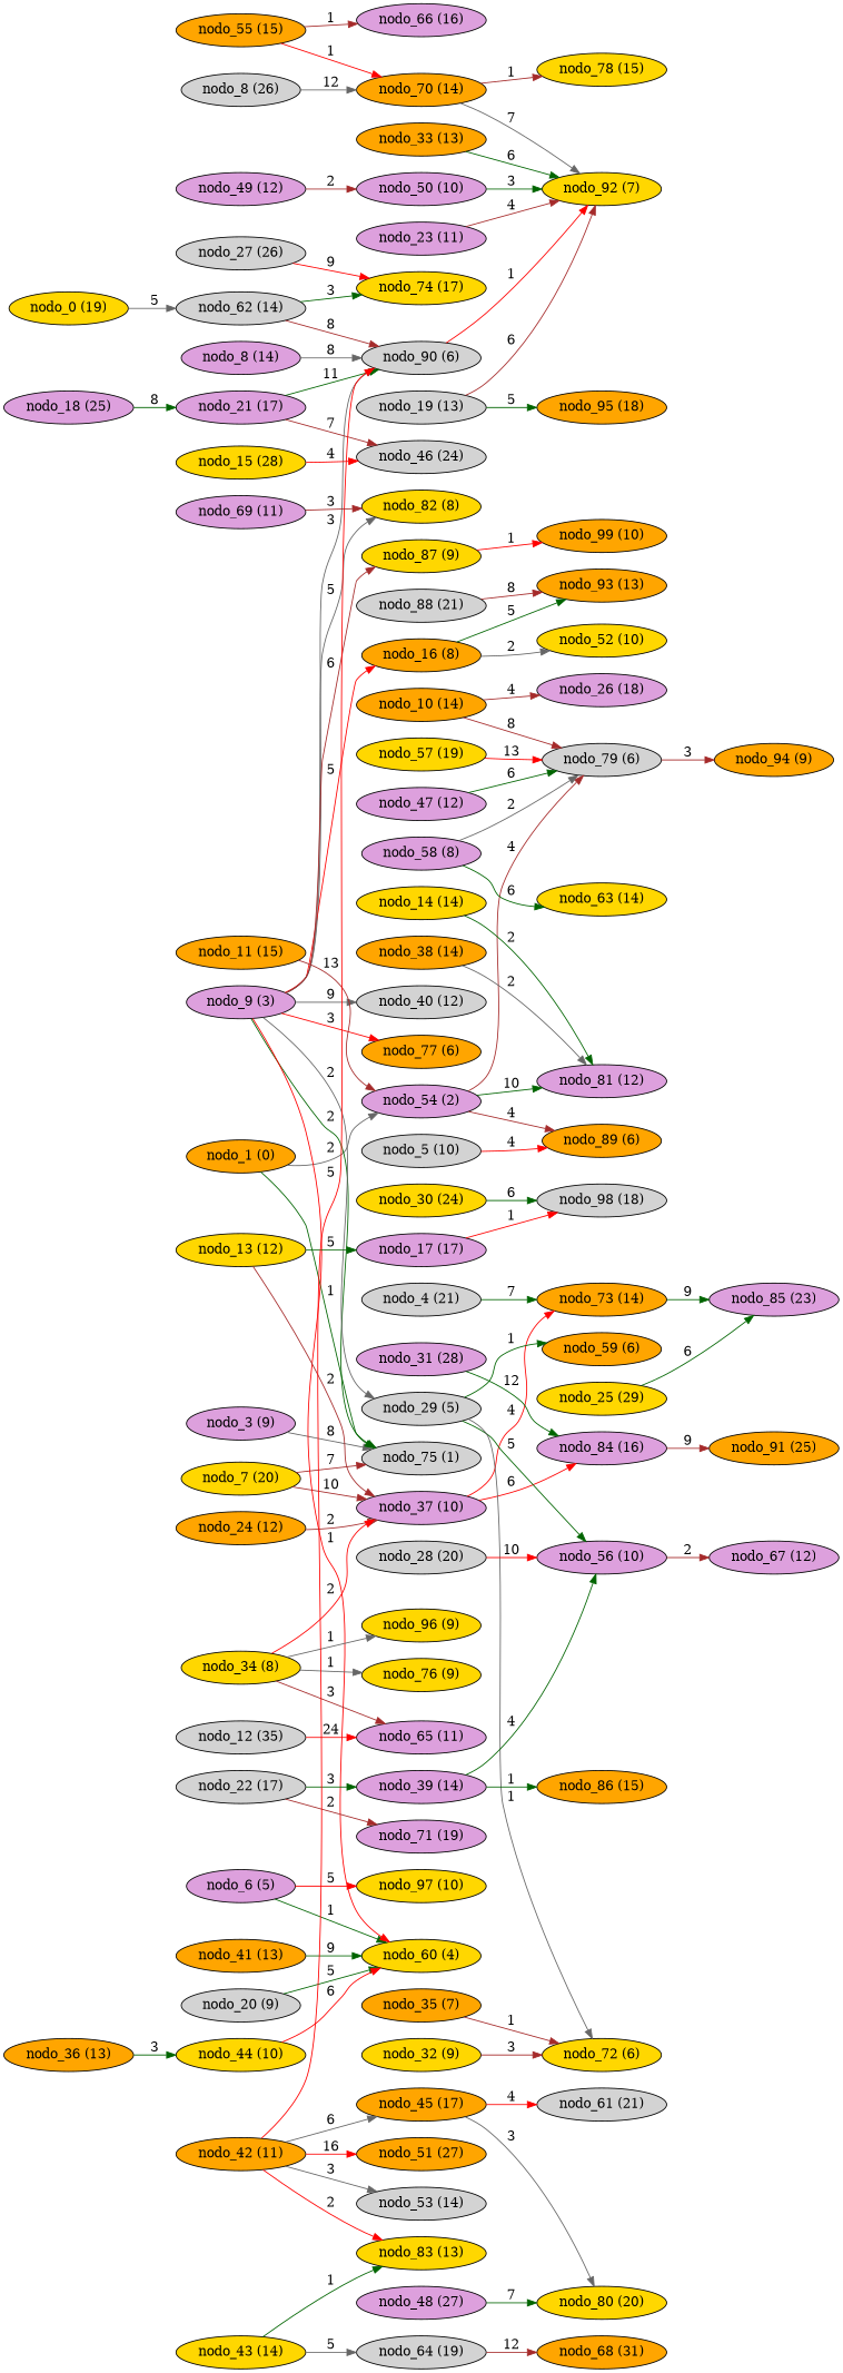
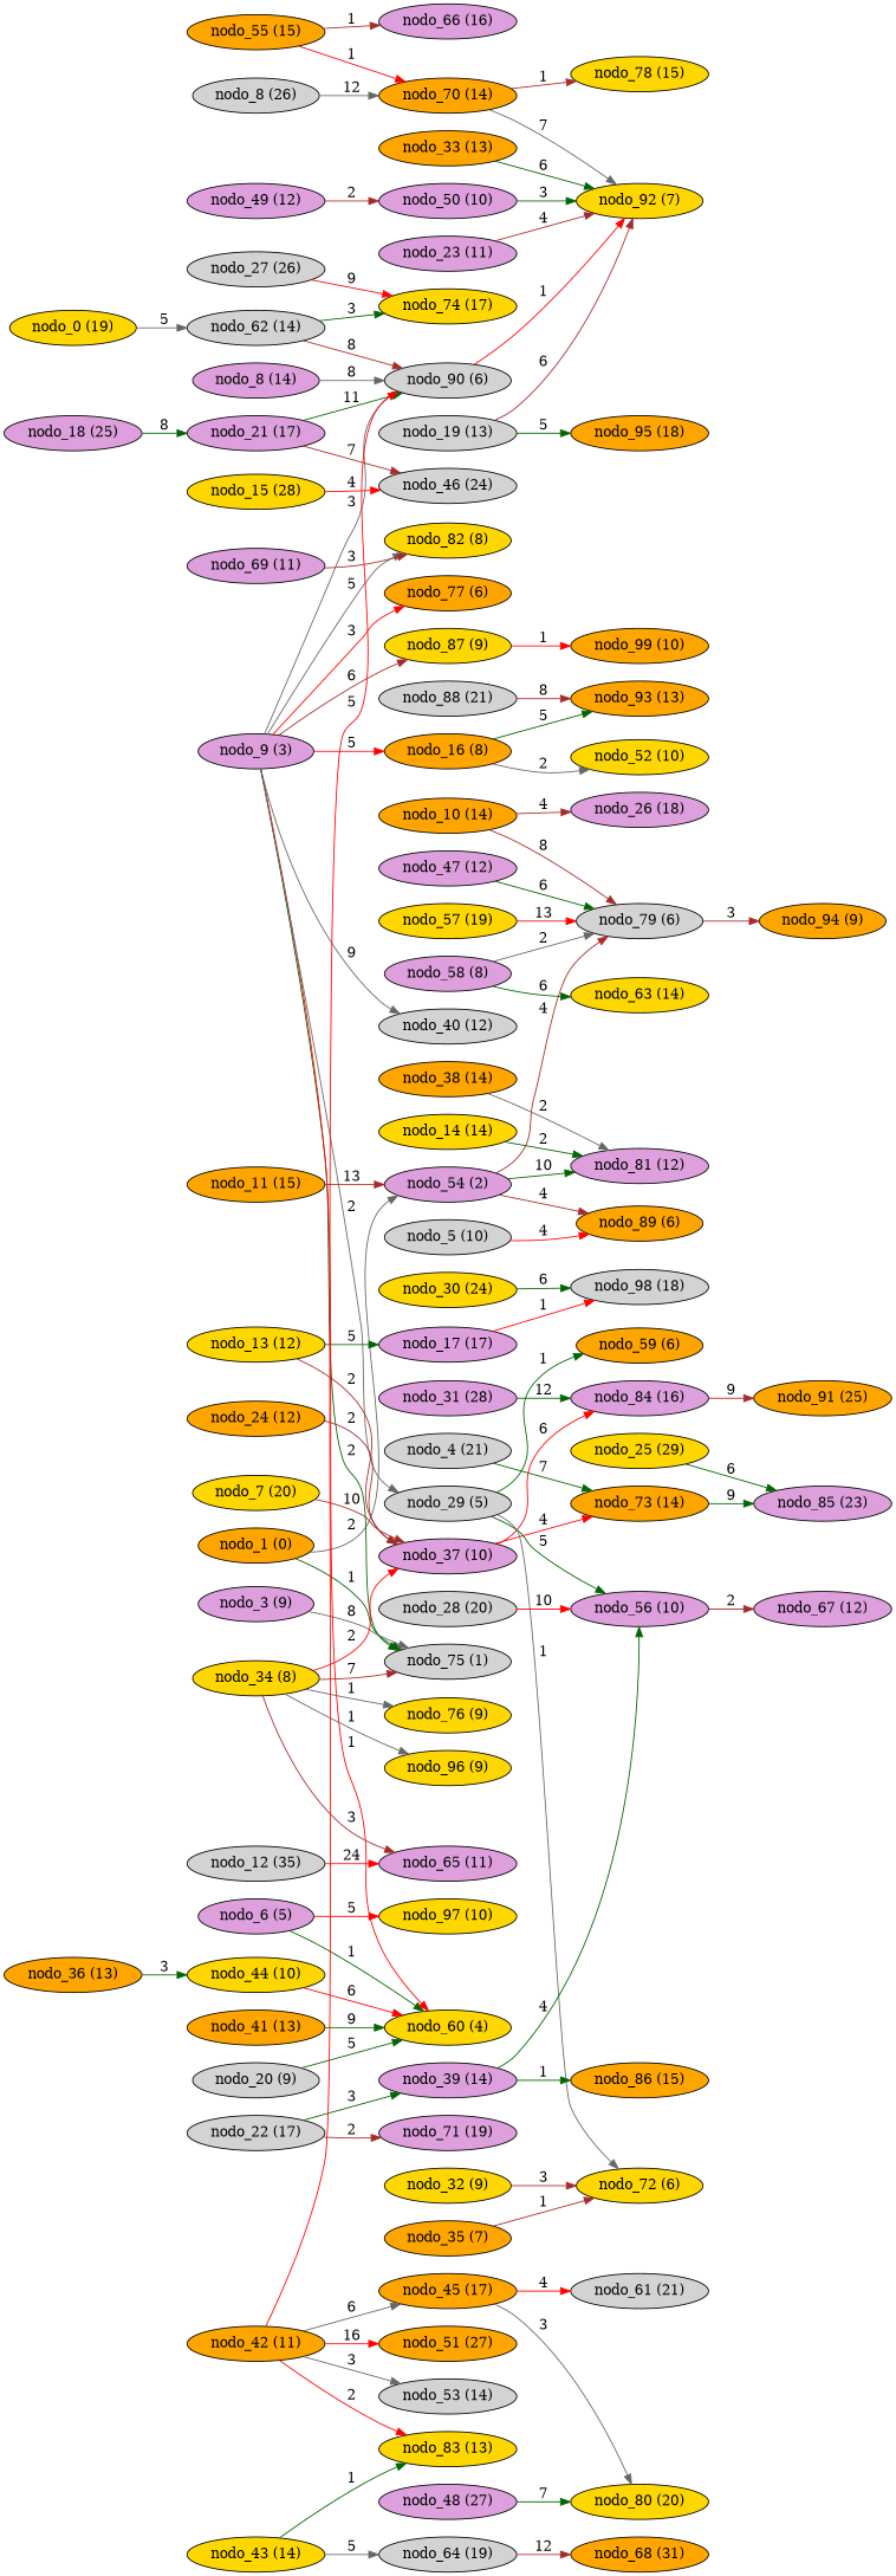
  digraph {
    rankdir=LR
    node [fillcolor=plum style=filled]
    edge [color=darkgreen weight=1]
    "nodo_0 (19)" [fillcolor=gold]
    "nodo_62 (14)" [fillcolor=lightgrey]
    "nodo_90 (6)" [fillcolor=lightgrey]
    "nodo_74 (17)" [fillcolor=gold]
    "nodo_1 (0)" [fillcolor=orange]
    "nodo_54 (2)"
    "nodo_75 (1)" [fillcolor=lightgrey]
    "nodo_89 (6)" [fillcolor=orange]
    "nodo_79 (6)" [fillcolor=lightgrey]
    "nodo_81 (12)"
    n11 [label="nodo_8 (14)"]
    "nodo_92 (7)" [fillcolor=gold]
    "nodo_3 (9)"
    "nodo_4 (21)" [fillcolor=lightgrey]
    "nodo_73 (14)" [fillcolor=orange]
    "nodo_85 (23)"
    "nodo_5 (10)" [fillcolor=lightgrey]
    "nodo_60 (4)" [fillcolor=gold]
    "nodo_6 (5)"
    "nodo_97 (10)" [fillcolor=gold]
    "nodo_7 (20)" [fillcolor=gold]
    "nodo_37 (10)"
    "nodo_84 (16)"
    "nodo_8 (26)" [fillcolor=lightgrey]
    "nodo_70 (14)" [fillcolor=orange]
    "nodo_78 (15)" [fillcolor=gold]
    "nodo_9 (3)"
    "nodo_16 (8)" [fillcolor=orange]
    "nodo_29 (5)" [fillcolor=lightgrey]
    "nodo_40 (12)" [fillcolor=lightgrey]
    "nodo_77 (6)" [fillcolor=orange]
    "nodo_82 (8)" [fillcolor=gold]
    "nodo_87 (9)" [fillcolor=gold]
    "nodo_52 (10)" [fillcolor=gold]
    "nodo_93 (13)" [fillcolor=orange]
    "nodo_56 (10)"
    "nodo_59 (6)" [fillcolor=orange]
    "nodo_72 (6)" [fillcolor=gold]
    "nodo_99 (10)" [fillcolor=orange]
    "nodo_10 (14)" [fillcolor=orange]
    "nodo_26 (18)"
    "nodo_94 (9)" [fillcolor=orange]
    "nodo_11 (15)" [fillcolor=orange]
    "nodo_12 (35)" [fillcolor=lightgrey]
    "nodo_65 (11)"
    "nodo_13 (12)" [fillcolor=gold]
    "nodo_17 (17)"
    "nodo_98 (18)" [fillcolor=lightgrey]
    "nodo_14 (14)" [fillcolor=gold]
    "nodo_15 (28)" [fillcolor=gold]
    "nodo_46 (24)" [fillcolor=lightgrey]
    "nodo_18 (25)"
    "nodo_21 (17)"
    "nodo_19 (13)" [fillcolor=lightgrey]
    "nodo_95 (18)" [fillcolor=orange]
    "nodo_20 (9)" [fillcolor=lightgrey]
    "nodo_22 (17)" [fillcolor=lightgrey]
    "nodo_39 (14)"
    "nodo_71 (19)"
    "nodo_86 (15)" [fillcolor=orange]
    "nodo_23 (11)"
    "nodo_24 (12)" [fillcolor=orange]
    "nodo_25 (29)" [fillcolor=gold]
    "nodo_27 (26)" [fillcolor=lightgrey]
    "nodo_28 (20)" [fillcolor=lightgrey]
    "nodo_67 (12)"
    "nodo_30 (24)" [fillcolor=gold]
    "nodo_31 (28)"
    "nodo_91 (25)" [fillcolor=orange]
    "nodo_32 (9)" [fillcolor=gold]
    "nodo_33 (13)" [fillcolor=orange]
    "nodo_34 (8)" [fillcolor=gold]
    "nodo_76 (9)" [fillcolor=gold]
    "nodo_96 (9)" [fillcolor=gold]
    "nodo_35 (7)" [fillcolor=orange]
    "nodo_36 (13)" [fillcolor=orange]
    "nodo_44 (10)" [fillcolor=gold]
    "nodo_38 (14)" [fillcolor=orange]
    "nodo_41 (13)" [fillcolor=orange]
    "nodo_42 (11)" [fillcolor=orange]
    "nodo_45 (17)" [fillcolor=orange]
    "nodo_51 (27)" [fillcolor=orange]
    "nodo_53 (14)" [fillcolor=lightgrey]
    "nodo_83 (13)" [fillcolor=gold]
    "nodo_61 (21)" [fillcolor=lightgrey]
    "nodo_80 (20)" [fillcolor=gold]
    "nodo_43 (14)" [fillcolor=gold]
    "nodo_64 (19)" [fillcolor=lightgrey]
    "nodo_68 (31)" [fillcolor=orange]
    "nodo_47 (12)"
    "nodo_48 (27)"
    "nodo_49 (12)"
    "nodo_50 (10)"
    "nodo_55 (15)" [fillcolor=orange]
    "nodo_66 (16)"
    "nodo_57 (19)" [fillcolor=gold]
    "nodo_58 (8)"
    "nodo_63 (14)" [fillcolor=gold]
    "nodo_69 (11)"
    "nodo_88 (21)" [fillcolor=lightgrey]
    "nodo_0 (19)" -> "nodo_62 (14)" [color=gray40 label=5 weight=5]
    "nodo_62 (14)" -> "nodo_90 (6)" [color=brown label=8 weight=8]
    "nodo_62 (14)" -> "nodo_74 (17)" [label=3 weight=3]
    "nodo_90 (6)" -> "nodo_92 (7)" [color=red label=1]
    "nodo_1 (0)" -> "nodo_54 (2)" [color=gray40 label=2 weight=2]
    "nodo_1 (0)" -> "nodo_75 (1)" [label=1]
    "nodo_54 (2)" -> "nodo_89 (6)" [color=brown label=4 weight=4]
    "nodo_54 (2)" -> "nodo_79 (6)" [color=brown label=4 weight=4]
    "nodo_54 (2)" -> "nodo_81 (12)" [label=10 weight=10]
    "nodo_79 (6)" -> "nodo_94 (9)" [color=brown label=3 weight=3]
    n11 -> "nodo_90 (6)" [color=gray40 label=8 weight=8]
    "nodo_3 (9)" -> "nodo_75 (1)" [color=gray40 label=8 weight=8]
    "nodo_4 (21)" -> "nodo_73 (14)" [label=7 weight=7]
    "nodo_73 (14)" -> "nodo_85 (23)" [label=9 weight=9]
    "nodo_5 (10)" -> "nodo_89 (6)" [color=red label=4 weight=4]
    "nodo_6 (5)" -> "nodo_60 (4)" [label=1]
    "nodo_6 (5)" -> "nodo_97 (10)" [color=red label=5 weight=5]
    "nodo_7 (20)" -> "nodo_37 (10)" [color=brown label=10 weight=10]
    "nodo_37 (10)" -> "nodo_73 (14)" [color=red label=4 weight=4]
    "nodo_37 (10)" -> "nodo_84 (16)" [color=red label=6 weight=6]
    "nodo_84 (16)" -> "nodo_91 (25)" [color=brown label=9 weight=9]
    "nodo_8 (26)" -> "nodo_70 (14)" [color=gray40 label=12 weight=12]
    "nodo_70 (14)" -> "nodo_92 (7)" [color=gray40 label=7 weight=7]
    "nodo_70 (14)" -> "nodo_78 (15)" [color=brown label=1]
    "nodo_9 (3)" -> "nodo_90 (6)" [color=gray40 label=3 weight=3]
    "nodo_9 (3)" -> "nodo_75 (1)" [label=2 weight=2]
    "nodo_9 (3)" -> "nodo_60 (4)" [color=red label=1]
    "nodo_9 (3)" -> "nodo_16 (8)" [color=red label=5 weight=5]
    "nodo_9 (3)" -> "nodo_29 (5)" [color=gray40 label=2 weight=2]
    "nodo_9 (3)" -> "nodo_40 (12)" [color=gray40 label=9 weight=9]
    "nodo_9 (3)" -> "nodo_77 (6)" [color=red label=3 weight=3]
    "nodo_9 (3)" -> "nodo_82 (8)" [color=gray40 label=5 weight=5]
    "nodo_9 (3)" -> "nodo_87 (9)" [color=brown label=6 weight=6]
    "nodo_16 (8)" -> "nodo_52 (10)" [color=gray40 label=2 weight=2]
    "nodo_16 (8)" -> "nodo_93 (13)" [label=5 weight=5]
    "nodo_29 (5)" -> "nodo_56 (10)" [label=5 weight=5]
    "nodo_29 (5)" -> "nodo_59 (6)" [label=1]
    "nodo_29 (5)" -> "nodo_72 (6)" [color=gray40 label=1]
    "nodo_87 (9)" -> "nodo_99 (10)" [color=red label=1]
    "nodo_56 (10)" -> "nodo_67 (12)" [color=brown label=2 weight=2]
    "nodo_10 (14)" -> "nodo_79 (6)" [color=brown label=8 weight=8]
    "nodo_10 (14)" -> "nodo_26 (18)" [color=brown label=4 weight=4]
    "nodo_11 (15)" -> "nodo_54 (2)" [color=brown label=13 weight=13]
    "nodo_12 (35)" -> "nodo_65 (11)" [color=red label=24 weight=24]
    "nodo_13 (12)" -> "nodo_37 (10)" [color=brown label=2 weight=2]
    "nodo_13 (12)" -> "nodo_17 (17)" [label=5 weight=5]
    "nodo_17 (17)" -> "nodo_98 (18)" [color=red label=1]
    "nodo_14 (14)" -> "nodo_81 (12)" [label=2 weight=2]
    "nodo_15 (28)" -> "nodo_46 (24)" [color=red label=4 weight=4]
    "nodo_18 (25)" -> "nodo_21 (17)" [label=8 weight=8]
    "nodo_21 (17)" -> "nodo_90 (6)" [label=11 weight=11]
    "nodo_21 (17)" -> "nodo_46 (24)" [color=brown label=7 weight=7]
    "nodo_19 (13)" -> "nodo_92 (7)" [color=brown label=6 weight=6]
    "nodo_19 (13)" -> "nodo_95 (18)" [label=5 weight=5]
    "nodo_20 (9)" -> "nodo_60 (4)" [label=5 weight=5]
    "nodo_22 (17)" -> "nodo_39 (14)" [label=3 weight=3]
    "nodo_22 (17)" -> "nodo_71 (19)" [color=brown label=2 weight=2]
    "nodo_39 (14)" -> "nodo_56 (10)" [label=4 weight=4]
    "nodo_39 (14)" -> "nodo_86 (15)" [label=1]
    "nodo_23 (11)" -> "nodo_92 (7)" [color=brown label=4 weight=4]
    "nodo_24 (12)" -> "nodo_37 (10)" [color=brown label=2 weight=2]
    "nodo_25 (29)" -> "nodo_85 (23)" [label=6 weight=6]
    "nodo_27 (26)" -> "nodo_74 (17)" [color=red label=9 weight=9]
    "nodo_28 (20)" -> "nodo_56 (10)" [color=red label=10 weight=10]
    "nodo_30 (24)" -> "nodo_98 (18)" [label=6 weight=6]
    "nodo_31 (28)" -> "nodo_84 (16)" [label=12 weight=12]
    "nodo_32 (9)" -> "nodo_72 (6)" [color=brown label=3 weight=3]
    "nodo_33 (13)" -> "nodo_92 (7)" [label=6 weight=6]
-   "nodo_7 (20)" -> "nodo_75 (1)" [color=brown label=7 weight=7]
+   "nodo_34 (8)" -> "nodo_75 (1)" [color=brown label=7 weight=7]
    "nodo_34 (8)" -> "nodo_37 (10)" [color=red label=2 weight=2]
    "nodo_34 (8)" -> "nodo_65 (11)" [color=brown label=3 weight=3]
    "nodo_34 (8)" -> "nodo_76 (9)" [color=gray40 label=1]
    "nodo_34 (8)" -> "nodo_96 (9)" [color=gray40 label=1]
    "nodo_35 (7)" -> "nodo_72 (6)" [color=brown label=1]
    "nodo_36 (13)" -> "nodo_44 (10)" [label=3 weight=3]
    "nodo_44 (10)" -> "nodo_60 (4)" [color=red label=6 weight=6]
    "nodo_38 (14)" -> "nodo_81 (12)" [color=gray40 label=2 weight=2]
    "nodo_41 (13)" -> "nodo_60 (4)" [label=9 weight=9]
    "nodo_42 (11)" -> "nodo_90 (6)" [color=red label=5 weight=5]
    "nodo_42 (11)" -> "nodo_45 (17)" [color=gray40 label=6 weight=6]
    "nodo_42 (11)" -> "nodo_51 (27)" [color=red label=16 weight=16]
    "nodo_42 (11)" -> "nodo_53 (14)" [color=gray40 label=3 weight=3]
    "nodo_42 (11)" -> "nodo_83 (13)" [color=red label=2 weight=2]
    "nodo_45 (17)" -> "nodo_61 (21)" [color=red label=4 weight=4]
    "nodo_45 (17)" -> "nodo_80 (20)" [color=gray40 label=3 weight=3]
    "nodo_43 (14)" -> "nodo_83 (13)" [label=1]
    "nodo_43 (14)" -> "nodo_64 (19)" [color=gray40 label=5 weight=5]
    "nodo_64 (19)" -> "nodo_68 (31)" [color=brown label=12 weight=12]
    "nodo_47 (12)" -> "nodo_79 (6)" [label=6 weight=6]
    "nodo_48 (27)" -> "nodo_80 (20)" [label=7 weight=7]
    "nodo_49 (12)" -> "nodo_50 (10)" [color=brown label=2 weight=2]
    "nodo_50 (10)" -> "nodo_92 (7)" [label=3 weight=3]
    "nodo_55 (15)" -> "nodo_70 (14)" [color=red label=1]
    "nodo_55 (15)" -> "nodo_66 (16)" [color=brown label=1]
    "nodo_57 (19)" -> "nodo_79 (6)" [color=red label=13 weight=13]
    "nodo_58 (8)" -> "nodo_79 (6)" [color=gray40 label=2 weight=2]
    "nodo_58 (8)" -> "nodo_63 (14)" [label=6 weight=6]
    "nodo_69 (11)" -> "nodo_82 (8)" [color=brown label=3 weight=3]
    "nodo_88 (21)" -> "nodo_93 (13)" [color=brown label=8 weight=8]
  }
